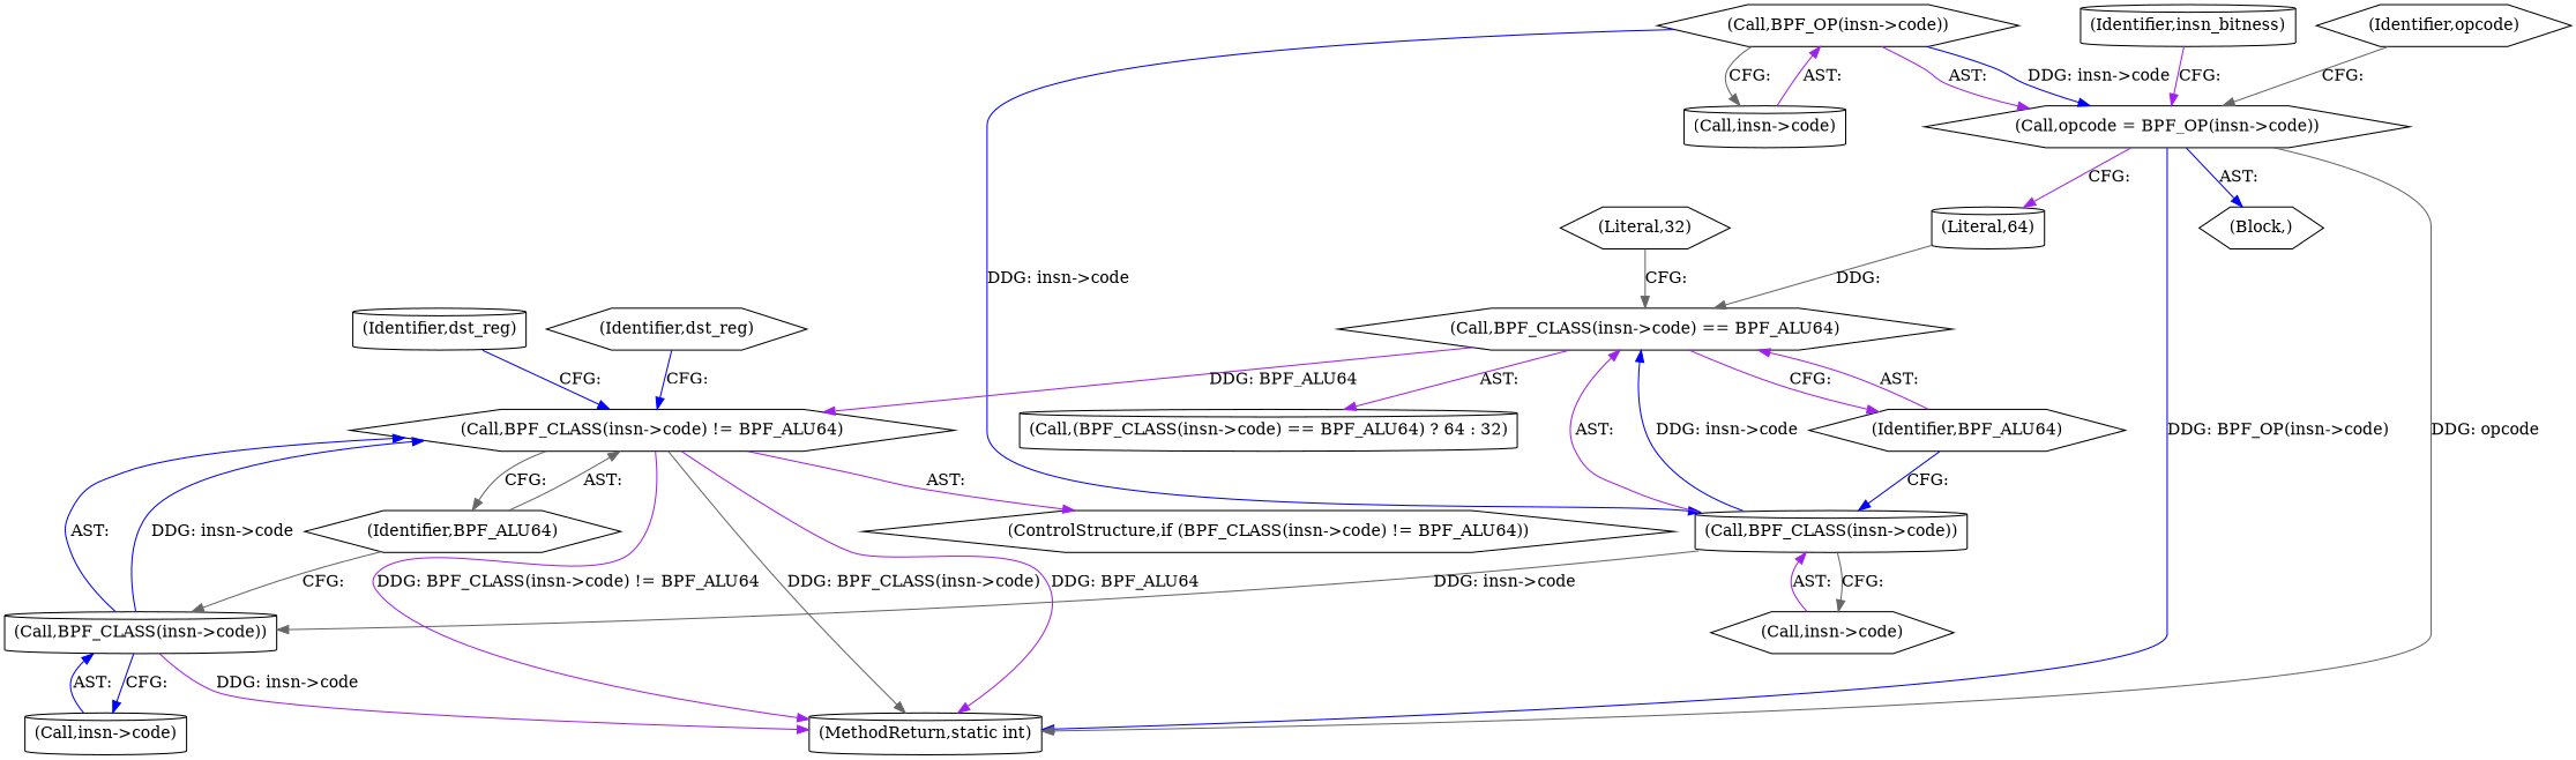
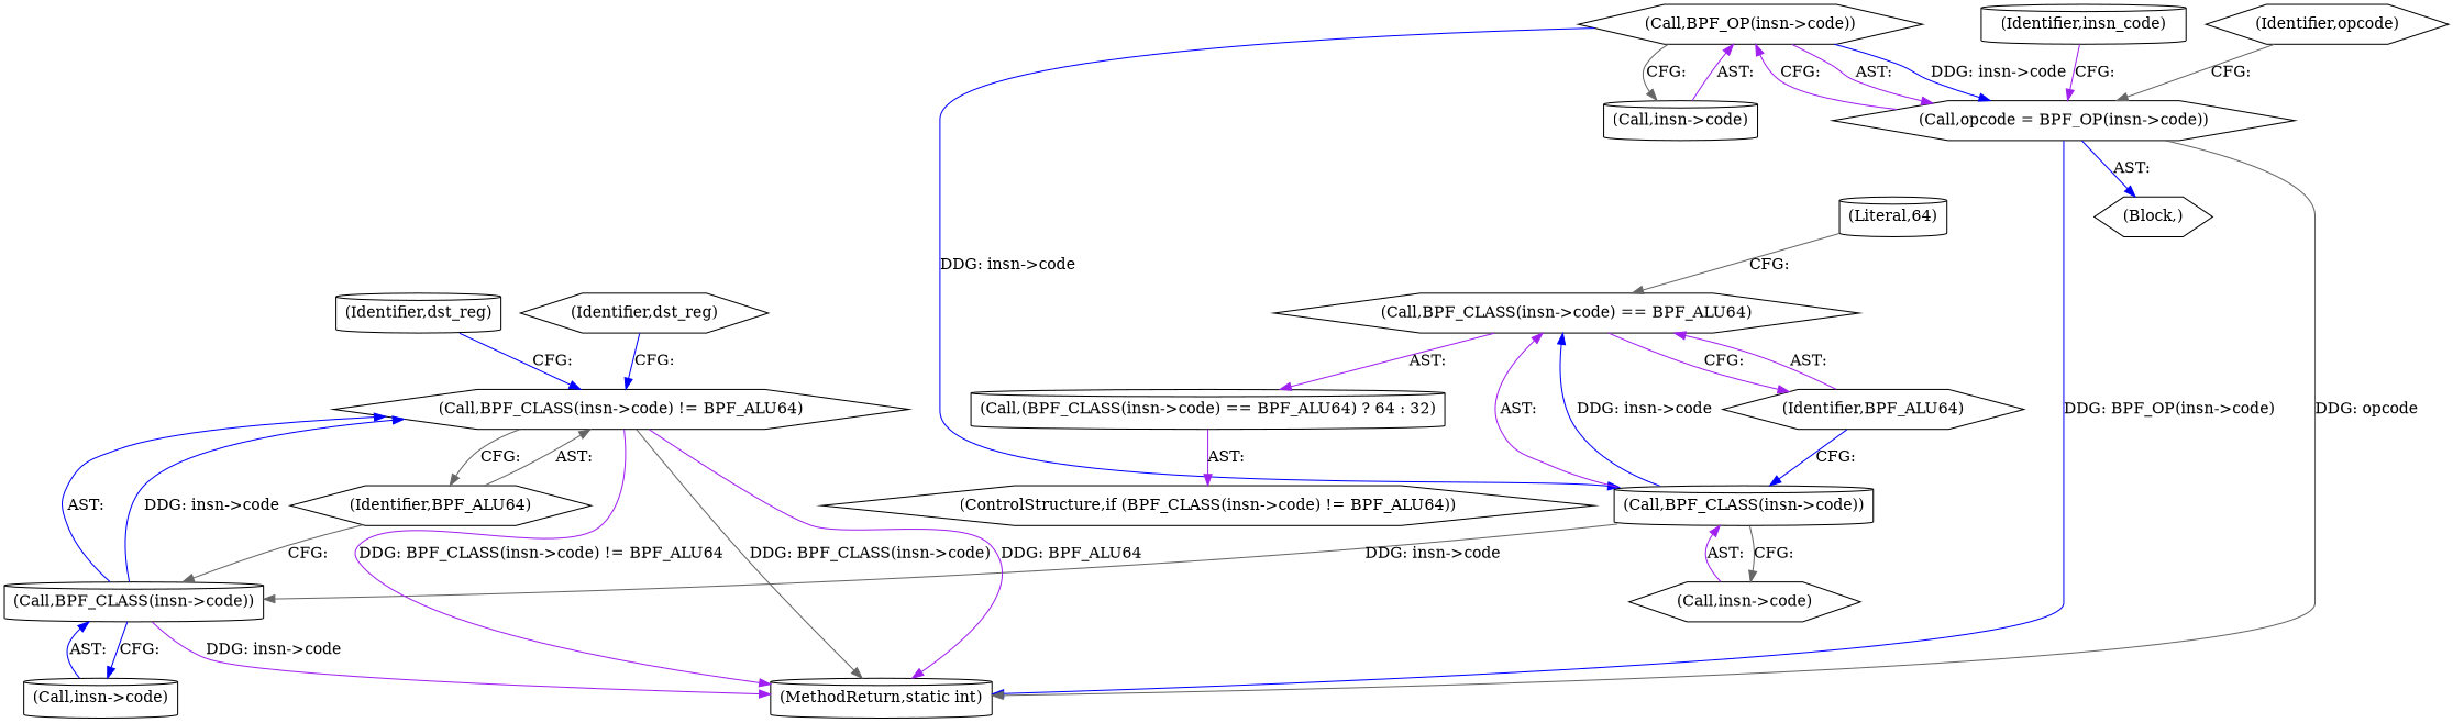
  digraph {
    node [shape=hexagon]
    edge [color=purple]
    n1 [label="(Call,BPF_OP(insn->code))"]
    n2 [label="(Call,opcode = BPF_OP(insn->code))"]
    n3 [label="(Call,BPF_CLASS(insn->code))" shape=cylinder]
    n4 [label="(Call,insn->code)" shape=cylinder]
    n5 [label="(Block,)"]
    n6 [label="(MethodReturn,static int)" shape=cylinder]
    n7 [label="(Call,BPF_CLASS(insn->code) == BPF_ALU64)"]
    n8 [label="(Call,BPF_CLASS(insn->code))" shape=cylinder]
    n9 [label="(Call,insn->code)"]
    n10 [label="(Call,BPF_CLASS(insn->code) != BPF_ALU64)"]
    n11 [label="(Identifier,BPF_ALU64)"]
    n12 [label="(Call,(BPF_CLASS(insn->code) == BPF_ALU64) ? 64 : 32)" shape=cylinder]
    n13 [label="(Call,insn->code)" shape=cylinder]
    n14 [label="(Identifier,BPF_ALU64)"]
    n15 [label="(ControlStructure,if (BPF_CLASS(insn->code) != BPF_ALU64))"]
    n16 [label="(Identifier,dst_reg)" shape=cylinder]
-   n17 [label="(Identifier,insn_bitness)" shape=cylinder]
+   n17 [label="(Identifier,insn_code)" shape=cylinder]
    n18 [label="(Literal,64)" shape=cylinder]
    n19 [label="(Identifier,opcode)"]
-   n20 [label="(Literal,32)"]
    n21 [label="(Identifier,dst_reg)"]
    n1 -> n2 [label="AST: "]
    n1 -> n2 [color=blue label="DDG: insn->code"]
    n1 -> n3 [color=blue label="DDG: insn->code"]
    n1 -> n4 [color=gray40 label="CFG: "]
-   n2 -> n18 [label="CFG: "]
+   n2 -> n1 [label="CFG: "]
    n2 -> n5 [color=blue label="AST: "]
    n2 -> n6 [color=blue label="DDG: BPF_OP(insn->code)"]
    n2 -> n6 [color=gray40 label="DDG: opcode"]
    n3 -> n7 [label="AST: "]
    n3 -> n7 [color=blue label="DDG: insn->code"]
    n3 -> n8 [color=gray40 label="DDG: insn->code"]
    n3 -> n9 [color=gray40 label="CFG: "]
    n4 -> n1 [label="AST: "]
-   n7 -> n10 [label="DDG: BPF_ALU64"]
    n7 -> n11 [label="CFG: "]
    n7 -> n12 [label="AST: "]
    n8 -> n6 [label="DDG: insn->code"]
    n8 -> n10 [color=blue label="AST: "]
    n8 -> n10 [color=blue label="DDG: insn->code"]
    n8 -> n13 [color=blue label="CFG: "]
    n9 -> n3 [label="AST: "]
    n10 -> n6 [label="DDG: BPF_CLASS(insn->code) != BPF_ALU64"]
    n10 -> n6 [color=gray40 label="DDG: BPF_CLASS(insn->code)"]
    n10 -> n6 [label="DDG: BPF_ALU64"]
    n10 -> n14 [color=gray40 label="CFG: "]
-   n10 -> n15 [label="AST: "]
+   n12 -> n15 [label="AST: "]
    n11 -> n3 [color=blue label="CFG: "]
    n11 -> n7 [label="AST: "]
    n13 -> n8 [color=blue label="AST: "]
    n14 -> n8 [color=gray40 label="CFG: "]
    n14 -> n10 [color=gray40 label="AST: "]
    n16 -> n10 [color=blue label="CFG: "]
    n17 -> n2 [label="CFG: "]
-   n18 -> n7 [color=gray40 label="DDG: "]
+   n18 -> n7 [color=gray40 label="CFG: "]
    n19 -> n2 [color=gray40 label="CFG: "]
-   n20 -> n7 [color=gray40 label="CFG: "]
    n21 -> n10 [color=blue label="CFG: "]
  }
